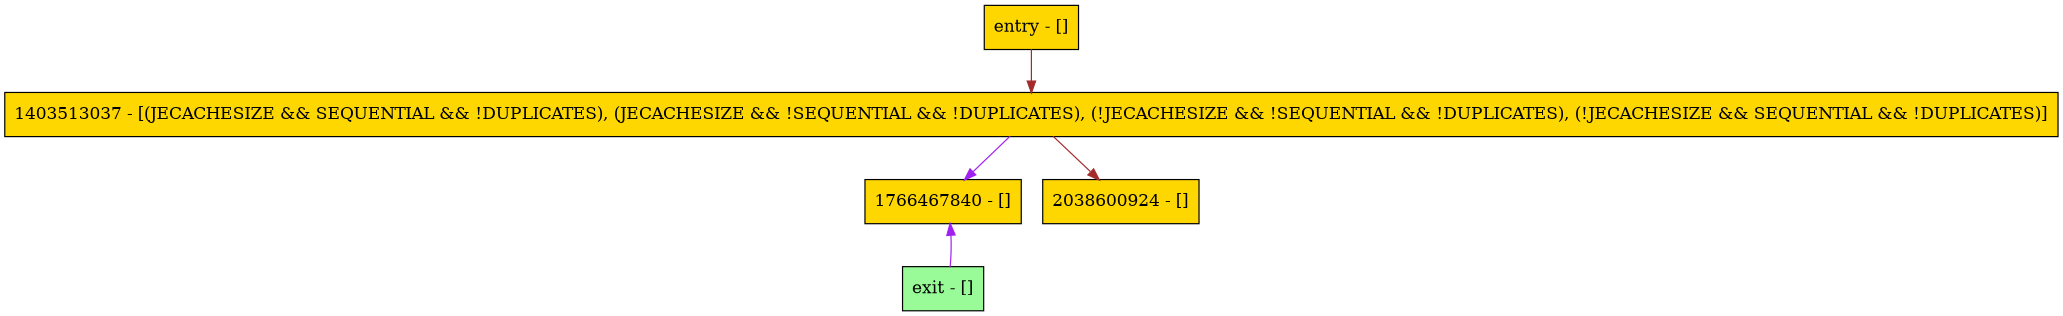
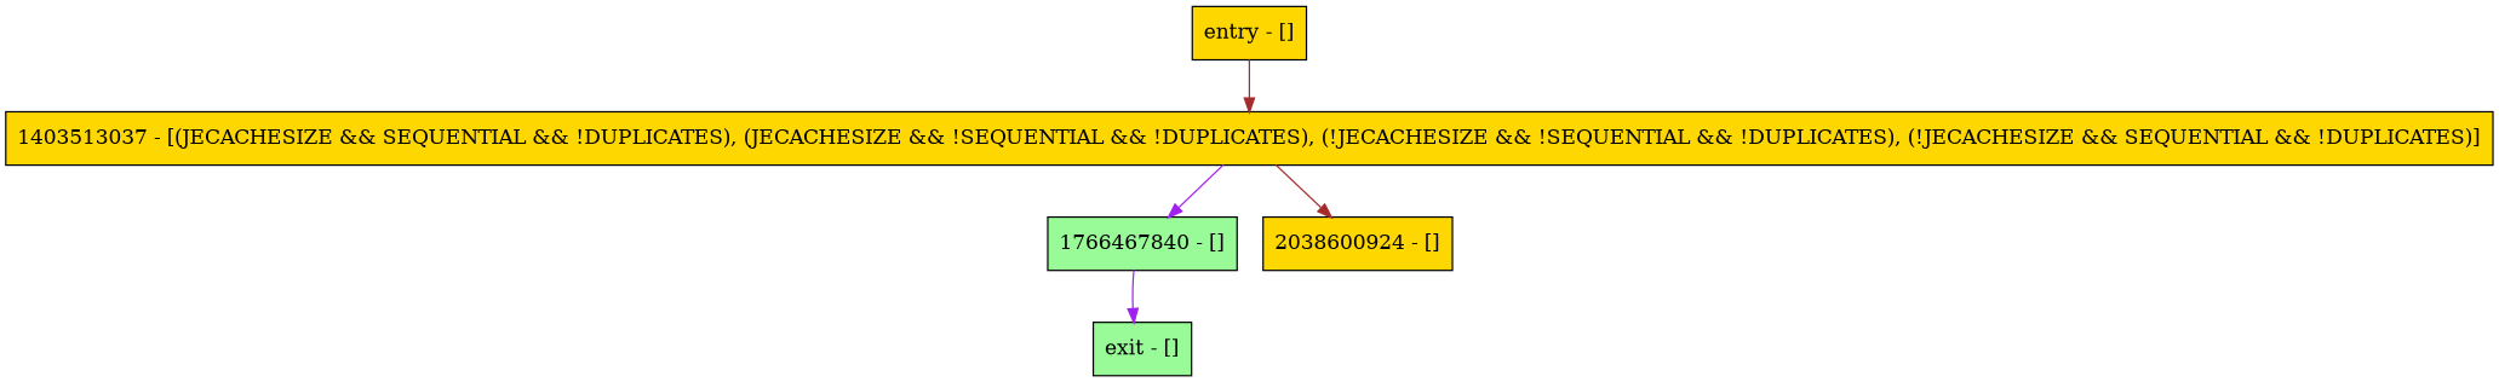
  digraph {
    node [fillcolor=gold shape=record style=filled]
    edge [color=brown]
    n1 [label="entry - []"]
    n2 [label="1403513037 - [(JECACHESIZE && SEQUENTIAL && !DUPLICATES), (JECACHESIZE && !SEQUENTIAL && !DUPLICATES), (!JECACHESIZE && !SEQUENTIAL && !DUPLICATES), (!JECACHESIZE && SEQUENTIAL && !DUPLICATES)]"]
-   n3 [label="1766467840 - []"]
+   n3 [fillcolor=palegreen label="1766467840 - []"]
    n4 [label="2038600924 - []"]
    n5 [fillcolor=palegreen label="exit - []"]
    n1 -> n2
    n2 -> n3 [color=purple]
    n2 -> n4
-   n5 -> n3 [color=purple]
+   n3 -> n5 [color=purple]
  }
